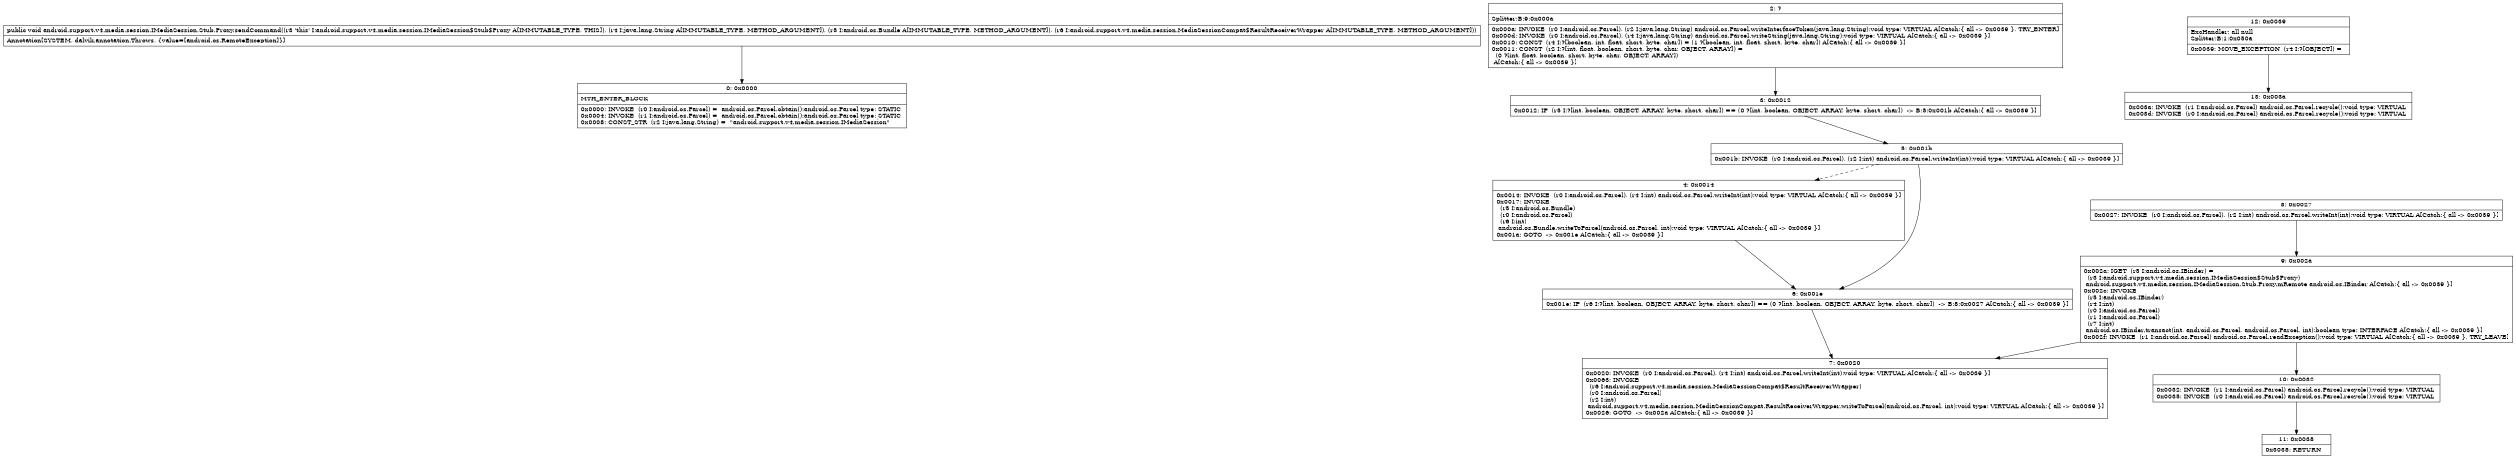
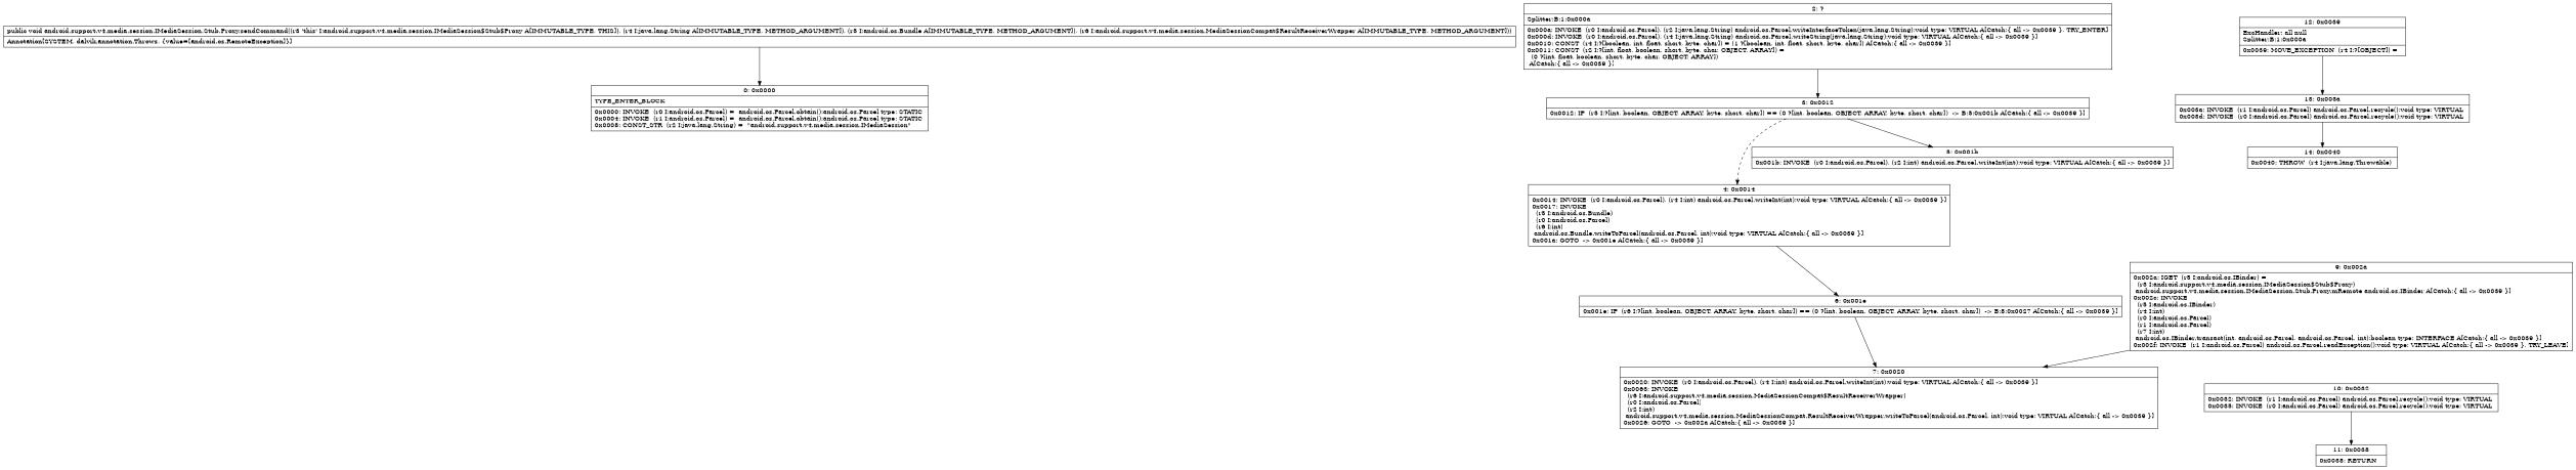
  digraph {
    node [shape=record]
-   n1 [label="{0\:\ 0x0000|MTH_ENTER_BLOCK\l|0x0000: INVOKE  (r0 I:android.os.Parcel) =  android.os.Parcel.obtain():android.os.Parcel type: STATIC \l0x0004: INVOKE  (r1 I:android.os.Parcel) =  android.os.Parcel.obtain():android.os.Parcel type: STATIC \l0x0008: CONST_STR  (r2 I:java.lang.String) =  \"android.support.v4.media.session.IMediaSession\" \l}"]
-   n2 [label="{2\:\ ?|Splitter:B:9:0x000a\l|0x000a: INVOKE  (r0 I:android.os.Parcel), (r2 I:java.lang.String) android.os.Parcel.writeInterfaceToken(java.lang.String):void type: VIRTUAL A[Catch:\{ all \-\> 0x0039 \}, TRY_ENTER]\l0x000d: INVOKE  (r0 I:android.os.Parcel), (r4 I:java.lang.String) android.os.Parcel.writeString(java.lang.String):void type: VIRTUAL A[Catch:\{ all \-\> 0x0039 \}]\l0x0010: CONST  (r4 I:?[boolean, int, float, short, byte, char]) = (1 ?[boolean, int, float, short, byte, char]) A[Catch:\{ all \-\> 0x0039 \}]\l0x0011: CONST  (r2 I:?[int, float, boolean, short, byte, char, OBJECT, ARRAY]) = \l  (0 ?[int, float, boolean, short, byte, char, OBJECT, ARRAY])\l A[Catch:\{ all \-\> 0x0039 \}]\l}"]
+   n1 [label="{0\:\ 0x0000|TYPE_ENTER_BLOCK\l|0x0000: INVOKE  (r0 I:android.os.Parcel) =  android.os.Parcel.obtain():android.os.Parcel type: STATIC \l0x0004: INVOKE  (r1 I:android.os.Parcel) =  android.os.Parcel.obtain():android.os.Parcel type: STATIC \l0x0008: CONST_STR  (r2 I:java.lang.String) =  \"android.support.v4.media.session.IMediaSession\" \l}"]
+   n2 [label="{2\:\ ?|Splitter:B:1:0x000a\l|0x000a: INVOKE  (r0 I:android.os.Parcel), (r2 I:java.lang.String) android.os.Parcel.writeInterfaceToken(java.lang.String):void type: VIRTUAL A[Catch:\{ all \-\> 0x0039 \}, TRY_ENTER]\l0x000d: INVOKE  (r0 I:android.os.Parcel), (r4 I:java.lang.String) android.os.Parcel.writeString(java.lang.String):void type: VIRTUAL A[Catch:\{ all \-\> 0x0039 \}]\l0x0010: CONST  (r4 I:?[boolean, int, float, short, byte, char]) = (1 ?[boolean, int, float, short, byte, char]) A[Catch:\{ all \-\> 0x0039 \}]\l0x0011: CONST  (r2 I:?[int, float, boolean, short, byte, char, OBJECT, ARRAY]) = \l  (0 ?[int, float, boolean, short, byte, char, OBJECT, ARRAY])\l A[Catch:\{ all \-\> 0x0039 \}]\l}"]
    n3 [label="{3\:\ 0x0012|0x0012: IF  (r5 I:?[int, boolean, OBJECT, ARRAY, byte, short, char]) == (0 ?[int, boolean, OBJECT, ARRAY, byte, short, char])  \-\> B:5:0x001b A[Catch:\{ all \-\> 0x0039 \}]\l}"]
-   n4 [label="{12\:\ 0x0039|ExcHandler: all null\lSplitter:B:1:0x050a\l|0x0039: MOVE_EXCEPTION  (r4 I:?[OBJECT]) =  \l}"]
+   n4 [label="{12\:\ 0x0039|ExcHandler: all null\lSplitter:B:1:0x000a\l|0x0039: MOVE_EXCEPTION  (r4 I:?[OBJECT]) =  \l}"]
    n5 [label="{13\:\ 0x003a|0x003a: INVOKE  (r1 I:android.os.Parcel) android.os.Parcel.recycle():void type: VIRTUAL \l0x003d: INVOKE  (r0 I:android.os.Parcel) android.os.Parcel.recycle():void type: VIRTUAL \l}"]
    n6 [label="{4\:\ 0x0014|0x0014: INVOKE  (r0 I:android.os.Parcel), (r4 I:int) android.os.Parcel.writeInt(int):void type: VIRTUAL A[Catch:\{ all \-\> 0x0039 \}]\l0x0017: INVOKE  \l  (r5 I:android.os.Bundle)\l  (r0 I:android.os.Parcel)\l  (r6 I:int)\l android.os.Bundle.writeToParcel(android.os.Parcel, int):void type: VIRTUAL A[Catch:\{ all \-\> 0x0039 \}]\l0x001a: GOTO  \-\> 0x001e A[Catch:\{ all \-\> 0x0039 \}]\l}"]
    n7 [label="{5\:\ 0x001b|0x001b: INVOKE  (r0 I:android.os.Parcel), (r2 I:int) android.os.Parcel.writeInt(int):void type: VIRTUAL A[Catch:\{ all \-\> 0x0039 \}]\l}"]
    n8 [label="{6\:\ 0x001e|0x001e: IF  (r6 I:?[int, boolean, OBJECT, ARRAY, byte, short, char]) == (0 ?[int, boolean, OBJECT, ARRAY, byte, short, char])  \-\> B:8:0x0027 A[Catch:\{ all \-\> 0x0039 \}]\l}"]
    n9 [label="{7\:\ 0x0020|0x0020: INVOKE  (r0 I:android.os.Parcel), (r4 I:int) android.os.Parcel.writeInt(int):void type: VIRTUAL A[Catch:\{ all \-\> 0x0039 \}]\l0x0063: INVOKE  \l  (r6 I:android.support.v4.media.session.MediaSessionCompat$ResultReceiverWrapper)\l  (r0 I:android.os.Parcel)\l  (r2 I:int)\l android.support.v4.media.session.MediaSessionCompat.ResultReceiverWrapper.writeToParcel(android.os.Parcel, int):void type: VIRTUAL A[Catch:\{ all \-\> 0x0039 \}]\l0x0026: GOTO  \-\> 0x002a A[Catch:\{ all \-\> 0x0039 \}]\l}"]
-   n10 [label="{8\:\ 0x0027|0x0027: INVOKE  (r0 I:android.os.Parcel), (r2 I:int) android.os.Parcel.writeInt(int):void type: VIRTUAL A[Catch:\{ all \-\> 0x0039 \}]\l}"]
    n11 [label="{9\:\ 0x002a|0x002a: IGET  (r5 I:android.os.IBinder) = \l  (r3 I:android.support.v4.media.session.IMediaSession$Stub$Proxy)\l android.support.v4.media.session.IMediaSession.Stub.Proxy.mRemote android.os.IBinder A[Catch:\{ all \-\> 0x0039 \}]\l0x002c: INVOKE  \l  (r5 I:android.os.IBinder)\l  (r4 I:int)\l  (r0 I:android.os.Parcel)\l  (r1 I:android.os.Parcel)\l  (r7 I:int)\l android.os.IBinder.transact(int, android.os.Parcel, android.os.Parcel, int):boolean type: INTERFACE A[Catch:\{ all \-\> 0x0039 \}]\l0x002f: INVOKE  (r1 I:android.os.Parcel) android.os.Parcel.readException():void type: VIRTUAL A[Catch:\{ all \-\> 0x0039 \}, TRY_LEAVE]\l}"]
    n12 [label="{10\:\ 0x0032|0x0032: INVOKE  (r1 I:android.os.Parcel) android.os.Parcel.recycle():void type: VIRTUAL \l0x0035: INVOKE  (r0 I:android.os.Parcel) android.os.Parcel.recycle():void type: VIRTUAL \l}"]
-   n13 [label="{11\:\ 0x0038|0x3038: RETURN   \l}"]
+   n13 [label="{11\:\ 0x0038|0x0038: RETURN   \l}"]
+   n14 [label="{14\:\ 0x0040|0x0040: THROW  (r4 I:java.lang.Throwable) \l}"]
    n15 [label="{public void android.support.v4.media.session.IMediaSession.Stub.Proxy.sendCommand((r3 'this' I:android.support.v4.media.session.IMediaSession$Stub$Proxy A[IMMUTABLE_TYPE, THIS]), (r4 I:java.lang.String A[IMMUTABLE_TYPE, METHOD_ARGUMENT]), (r5 I:android.os.Bundle A[IMMUTABLE_TYPE, METHOD_ARGUMENT]), (r6 I:android.support.v4.media.session.MediaSessionCompat$ResultReceiverWrapper A[IMMUTABLE_TYPE, METHOD_ARGUMENT]))  | Annotation[SYSTEM, dalvik.annotation.Throws, \{value=[android.os.RemoteException]\}]\l}"]
    n2 -> n3
-   n7 -> n6 [style=dashed]
+   n3 -> n6 [style=dashed]
    n3 -> n7
    n4 -> n5
+   n5 -> n14
    n6 -> n8
-   n7 -> n8
    n8 -> n9 [style=solid]
-   n10 -> n11
    n11 -> n9
-   n11 -> n12
    n12 -> n13
    n15 -> n1
  }
